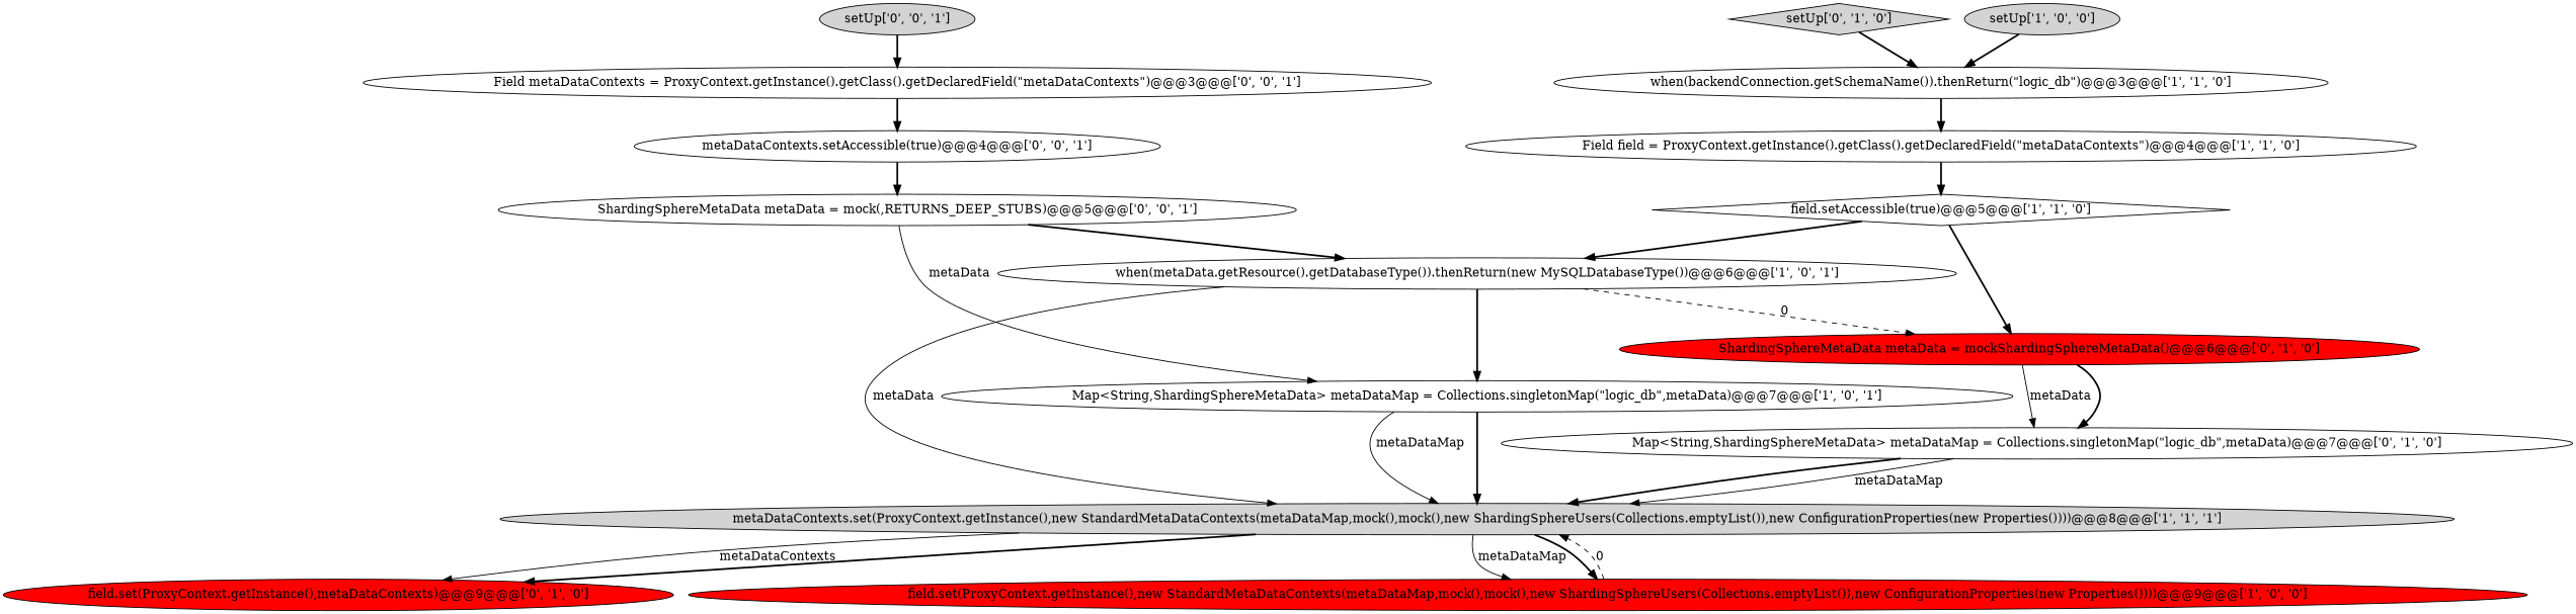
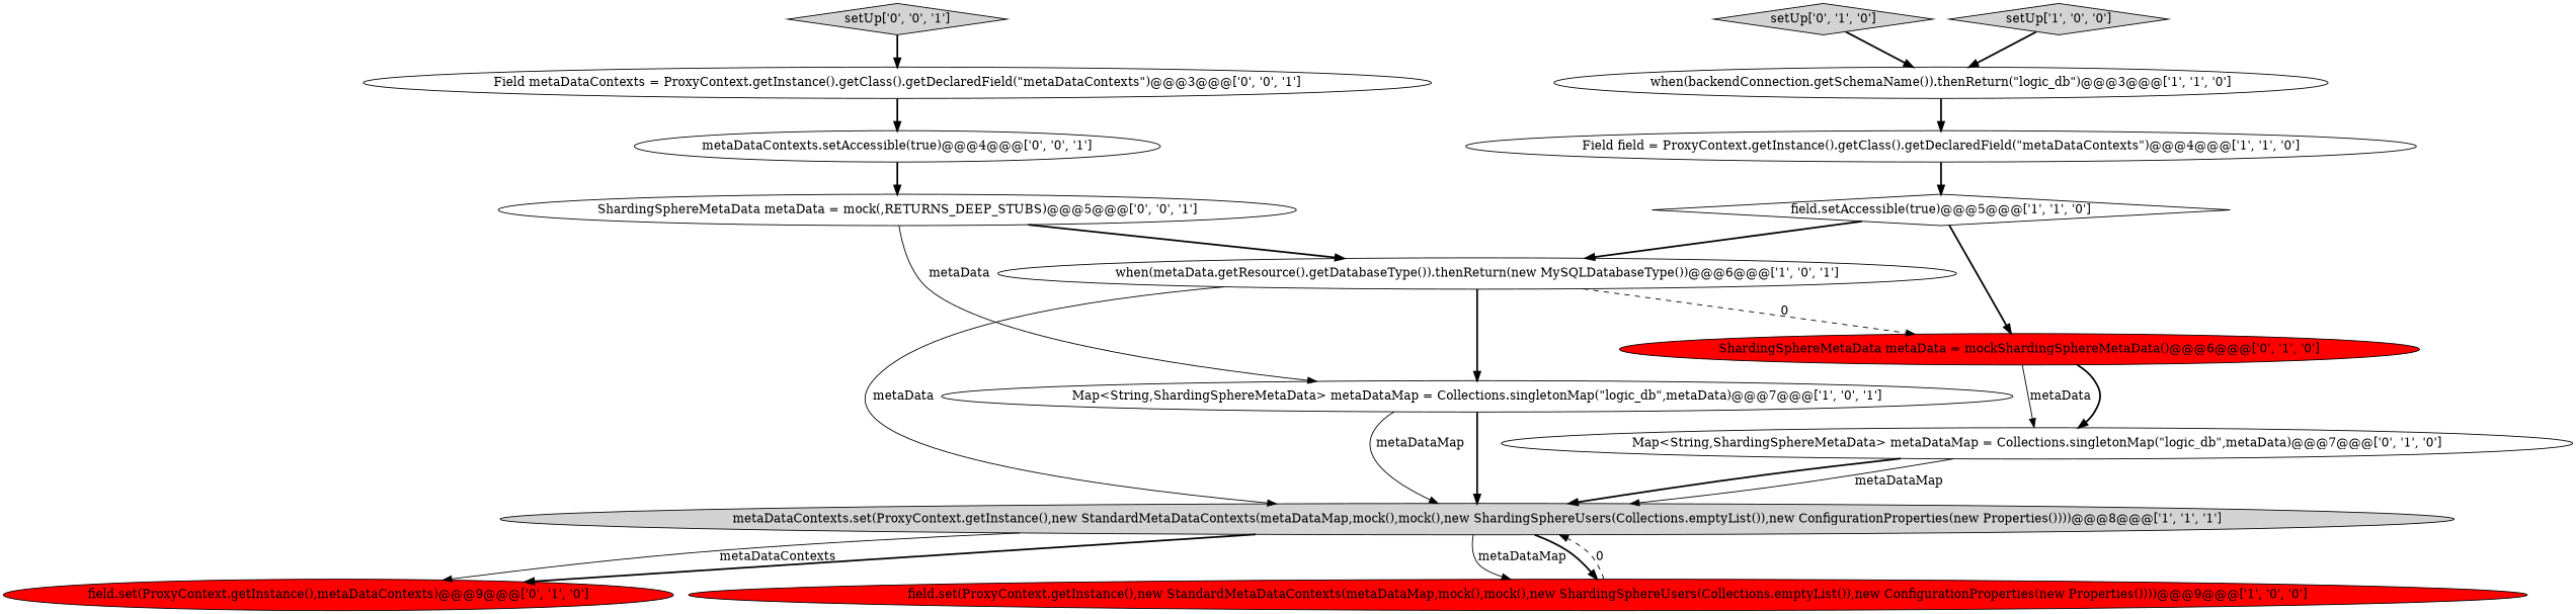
  digraph {
    node [fillcolor=white shape=ellipse style=filled]
    edge [style=bold]
    n1 [label="metaDataContexts.setAccessible(true)@@@4@@@['0', '0', '1']"]
    n2 [label="ShardingSphereMetaData metaData = mock(,RETURNS_DEEP_STUBS)@@@5@@@['0', '0', '1']"]
    n3 [label="when(metaData.getResource().getDatabaseType()).thenReturn(new MySQLDatabaseType())@@@6@@@['1', '0', '1']"]
    n4 [label="Map<String,ShardingSphereMetaData> metaDataMap = Collections.singletonMap(\"logic_db\",metaData)@@@7@@@['1', '0', '1']"]
    n5 [fillcolor=lightgray label="metaDataContexts.set(ProxyContext.getInstance(),new StandardMetaDataContexts(metaDataMap,mock(),mock(),new ShardingSphereUsers(Collections.emptyList()),new ConfigurationProperties(new Properties())))@@@8@@@['1', '1', '1']"]
    n6 [fillcolor=red label="field.set(ProxyContext.getInstance(),metaDataContexts)@@@9@@@['0', '1', '0']"]
    n7 [fillcolor=red label="field.set(ProxyContext.getInstance(),new StandardMetaDataContexts(metaDataMap,mock(),mock(),new ShardingSphereUsers(Collections.emptyList()),new ConfigurationProperties(new Properties())))@@@9@@@['1', '0', '0']"]
-   n8 [fillcolor=lightgray label="setUp['1', '0', '0']"]
+   n8 [fillcolor=lightgray label="setUp['1', '0', '0']" shape=diamond]
    n9 [label="when(backendConnection.getSchemaName()).thenReturn(\"logic_db\")@@@3@@@['1', '1', '0']"]
    n10 [label="Field field = ProxyContext.getInstance().getClass().getDeclaredField(\"metaDataContexts\")@@@4@@@['1', '1', '0']"]
    n11 [label="Field metaDataContexts = ProxyContext.getInstance().getClass().getDeclaredField(\"metaDataContexts\")@@@3@@@['0', '0', '1']"]
    n12 [label="field.setAccessible(true)@@@5@@@['1', '1', '0']" shape=diamond]
    n13 [fillcolor=red label="ShardingSphereMetaData metaData = mockShardingSphereMetaData()@@@6@@@['0', '1', '0']"]
    n14 [label="Map<String,ShardingSphereMetaData> metaDataMap = Collections.singletonMap(\"logic_db\",metaData)@@@7@@@['0', '1', '0']"]
    n15 [fillcolor=lightgray label="setUp['0', '1', '0']" shape=diamond]
-   n16 [fillcolor=lightgray label="setUp['0', '0', '1']"]
+   n16 [fillcolor=lightgray label="setUp['0', '0', '1']" shape=diamond]
    n1 -> n2
    n2 -> n3
    n2 -> n4 [label=metaData style=solid]
    n3 -> n4
    n3 -> n5 [label=metaData style=solid]
    n3 -> n13 [label=0 style=dashed]
    n4 -> n5 [label=metaDataMap style=solid]
    n4 -> n5
    n5 -> n6
    n5 -> n6 [label=metaDataContexts style=solid]
    n5 -> n7 [label=metaDataMap style=solid]
    n5 -> n7
    n7 -> n5 [label=0 style=dashed]
    n8 -> n9
    n9 -> n10
    n10 -> n12
    n11 -> n1
    n12 -> n3
    n12 -> n13
    n13 -> n14 [label=metaData style=solid]
    n13 -> n14
    n14 -> n5 [label=metaDataMap style=solid]
    n14 -> n5
    n15 -> n9
    n16 -> n11
  }
